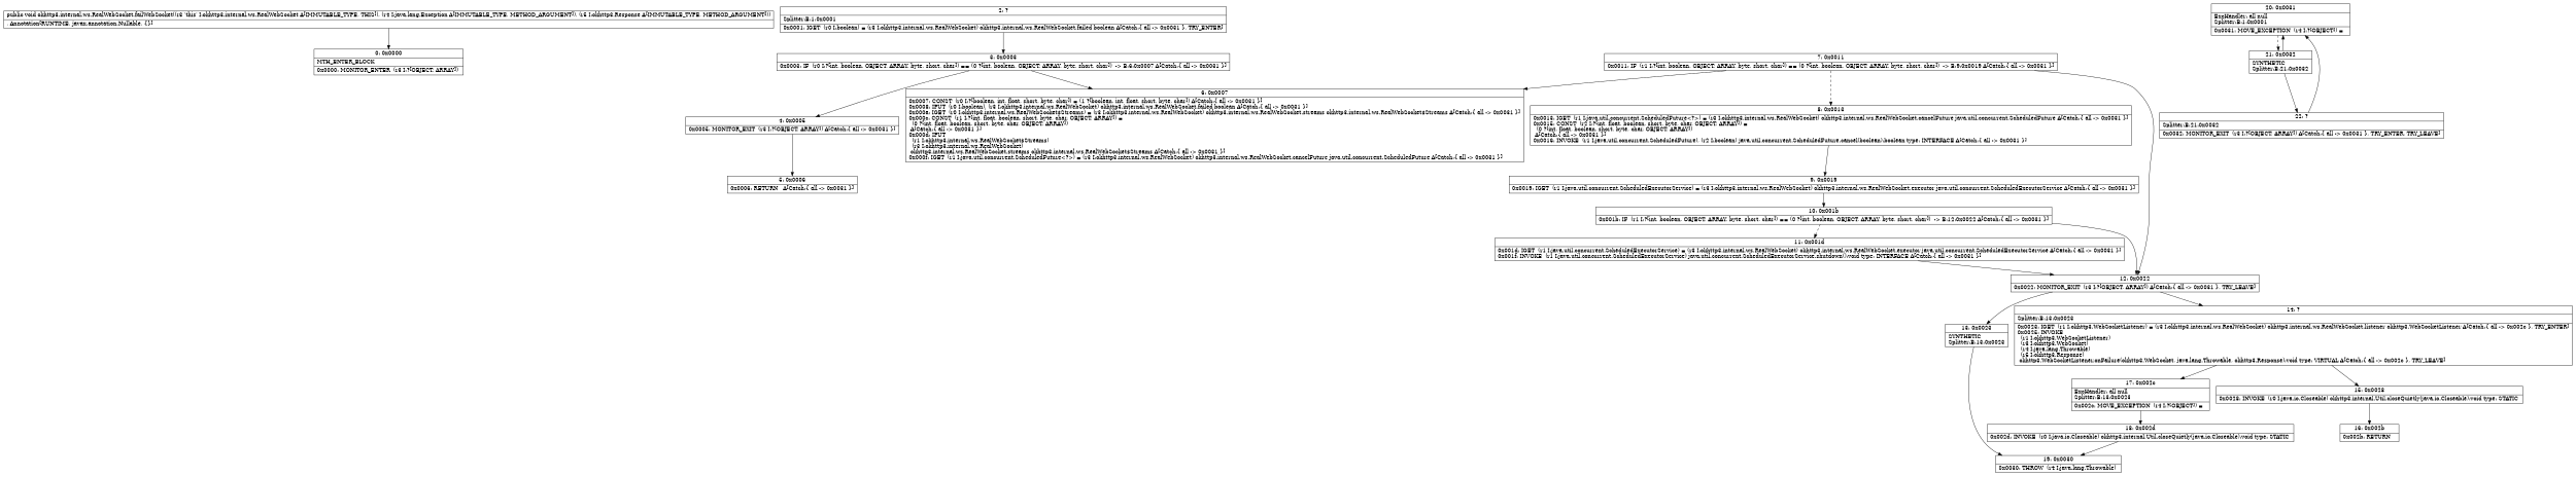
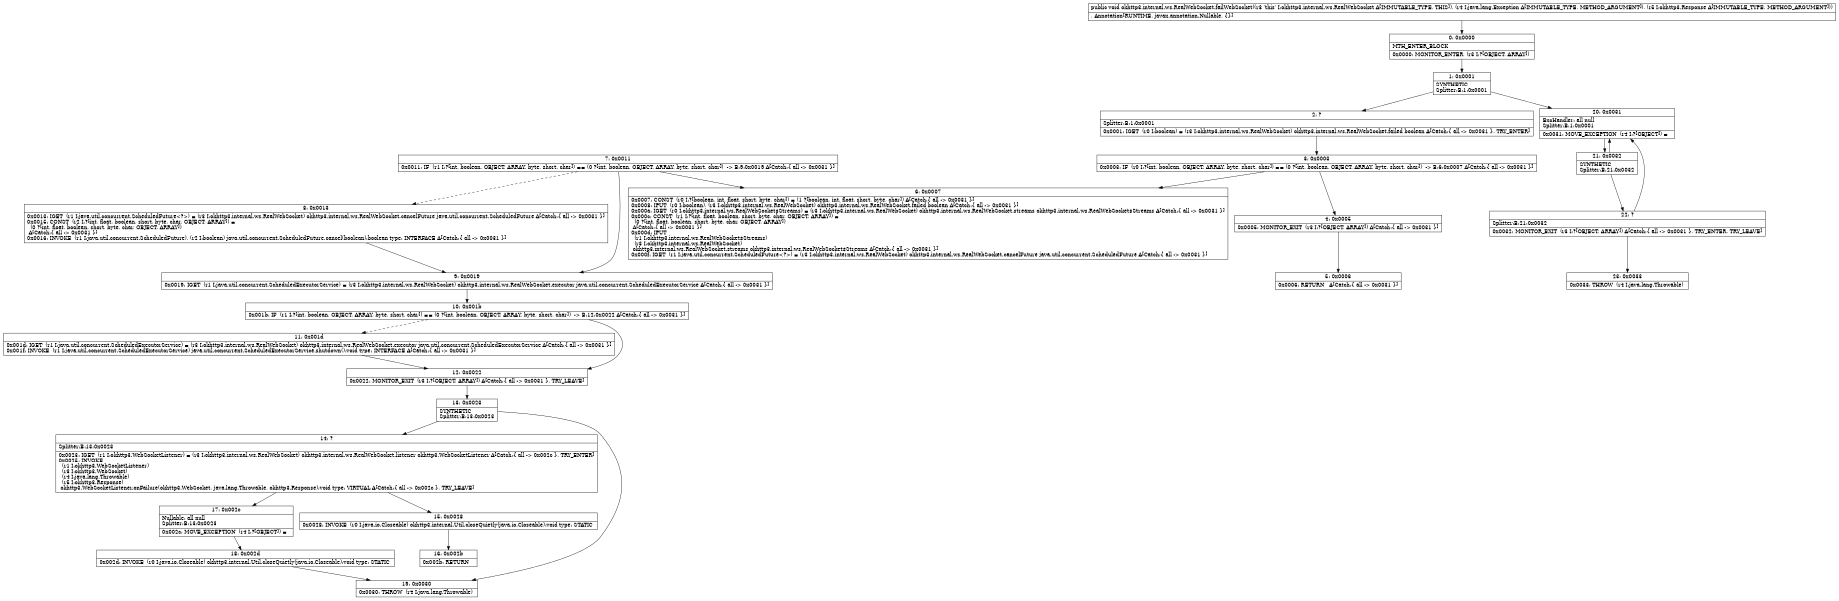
  digraph {
    node [shape=record]
    n1 [label="{0\:\ 0x0000|MTH_ENTER_BLOCK\l|0x0000: MONITOR_ENTER  (r3 I:?[OBJECT, ARRAY]) \l}"]
+   n2 [label="{1\:\ 0x0001|SYNTHETIC\lSplitter:B:1:0x0001\l}"]
    n3 [label="{2\:\ ?|Splitter:B:1:0x0001\l|0x0001: IGET  (r0 I:boolean) = (r3 I:okhttp3.internal.ws.RealWebSocket) okhttp3.internal.ws.RealWebSocket.failed boolean A[Catch:\{ all \-\> 0x0031 \}, TRY_ENTER]\l}"]
    n4 [label="{20\:\ 0x0031|ExcHandler: all null\lSplitter:B:1:0x0001\l|0x0031: MOVE_EXCEPTION  (r4 I:?[OBJECT]) =  \l}"]
    n5 [label="{3\:\ 0x0003|0x0003: IF  (r0 I:?[int, boolean, OBJECT, ARRAY, byte, short, char]) == (0 ?[int, boolean, OBJECT, ARRAY, byte, short, char])  \-\> B:6:0x0007 A[Catch:\{ all \-\> 0x0031 \}]\l}"]
    n6 [label="{21\:\ 0x0032|SYNTHETIC\lSplitter:B:21:0x0032\l}"]
    n7 [label="{4\:\ 0x0005|0x0005: MONITOR_EXIT  (r3 I:?[OBJECT, ARRAY]) A[Catch:\{ all \-\> 0x0031 \}]\l}"]
    n8 [label="{6\:\ 0x0007|0x0007: CONST  (r0 I:?[boolean, int, float, short, byte, char]) = (1 ?[boolean, int, float, short, byte, char]) A[Catch:\{ all \-\> 0x0031 \}]\l0x0008: IPUT  (r0 I:boolean), (r3 I:okhttp3.internal.ws.RealWebSocket) okhttp3.internal.ws.RealWebSocket.failed boolean A[Catch:\{ all \-\> 0x0031 \}]\l0x000a: IGET  (r0 I:okhttp3.internal.ws.RealWebSocket$Streams) = (r3 I:okhttp3.internal.ws.RealWebSocket) okhttp3.internal.ws.RealWebSocket.streams okhttp3.internal.ws.RealWebSocket$Streams A[Catch:\{ all \-\> 0x0031 \}]\l0x000c: CONST  (r1 I:?[int, float, boolean, short, byte, char, OBJECT, ARRAY]) = \l  (0 ?[int, float, boolean, short, byte, char, OBJECT, ARRAY])\l A[Catch:\{ all \-\> 0x0031 \}]\l0x000d: IPUT  \l  (r1 I:okhttp3.internal.ws.RealWebSocket$Streams)\l  (r3 I:okhttp3.internal.ws.RealWebSocket)\l okhttp3.internal.ws.RealWebSocket.streams okhttp3.internal.ws.RealWebSocket$Streams A[Catch:\{ all \-\> 0x0031 \}]\l0x000f: IGET  (r1 I:java.util.concurrent.ScheduledFuture\<?\>) = (r3 I:okhttp3.internal.ws.RealWebSocket) okhttp3.internal.ws.RealWebSocket.cancelFuture java.util.concurrent.ScheduledFuture A[Catch:\{ all \-\> 0x0031 \}]\l}"]
    n9 [label="{5\:\ 0x0006|0x0006: RETURN   A[Catch:\{ all \-\> 0x0031 \}]\l}"]
    n10 [label="{7\:\ 0x0011|0x0011: IF  (r1 I:?[int, boolean, OBJECT, ARRAY, byte, short, char]) == (0 ?[int, boolean, OBJECT, ARRAY, byte, short, char])  \-\> B:9:0x0019 A[Catch:\{ all \-\> 0x0031 \}]\l}"]
    n11 [label="{8\:\ 0x0013|0x0013: IGET  (r1 I:java.util.concurrent.ScheduledFuture\<?\>) = (r3 I:okhttp3.internal.ws.RealWebSocket) okhttp3.internal.ws.RealWebSocket.cancelFuture java.util.concurrent.ScheduledFuture A[Catch:\{ all \-\> 0x0031 \}]\l0x0015: CONST  (r2 I:?[int, float, boolean, short, byte, char, OBJECT, ARRAY]) = \l  (0 ?[int, float, boolean, short, byte, char, OBJECT, ARRAY])\l A[Catch:\{ all \-\> 0x0031 \}]\l0x0016: INVOKE  (r1 I:java.util.concurrent.ScheduledFuture), (r2 I:boolean) java.util.concurrent.ScheduledFuture.cancel(boolean):boolean type: INTERFACE A[Catch:\{ all \-\> 0x0031 \}]\l}"]
    n12 [label="{9\:\ 0x0019|0x0019: IGET  (r1 I:java.util.concurrent.ScheduledExecutorService) = (r3 I:okhttp3.internal.ws.RealWebSocket) okhttp3.internal.ws.RealWebSocket.executor java.util.concurrent.ScheduledExecutorService A[Catch:\{ all \-\> 0x0031 \}]\l}"]
    n13 [label="{10\:\ 0x001b|0x001b: IF  (r1 I:?[int, boolean, OBJECT, ARRAY, byte, short, char]) == (0 ?[int, boolean, OBJECT, ARRAY, byte, short, char])  \-\> B:12:0x0022 A[Catch:\{ all \-\> 0x0031 \}]\l}"]
    n14 [label="{11\:\ 0x001d|0x001d: IGET  (r1 I:java.util.concurrent.ScheduledExecutorService) = (r3 I:okhttp3.internal.ws.RealWebSocket) okhttp3.internal.ws.RealWebSocket.executor java.util.concurrent.ScheduledExecutorService A[Catch:\{ all \-\> 0x0031 \}]\l0x001f: INVOKE  (r1 I:java.util.concurrent.ScheduledExecutorService) java.util.concurrent.ScheduledExecutorService.shutdown():void type: INTERFACE A[Catch:\{ all \-\> 0x0031 \}]\l}"]
    n15 [label="{12\:\ 0x0022|0x0022: MONITOR_EXIT  (r3 I:?[OBJECT, ARRAY]) A[Catch:\{ all \-\> 0x0031 \}, TRY_LEAVE]\l}"]
    n16 [label="{13\:\ 0x0023|SYNTHETIC\lSplitter:B:13:0x0023\l}"]
    n17 [label="{14\:\ ?|Splitter:B:13:0x0023\l|0x0023: IGET  (r1 I:okhttp3.WebSocketListener) = (r3 I:okhttp3.internal.ws.RealWebSocket) okhttp3.internal.ws.RealWebSocket.listener okhttp3.WebSocketListener A[Catch:\{ all \-\> 0x002c \}, TRY_ENTER]\l0x0025: INVOKE  \l  (r1 I:okhttp3.WebSocketListener)\l  (r3 I:okhttp3.WebSocket)\l  (r4 I:java.lang.Throwable)\l  (r5 I:okhttp3.Response)\l okhttp3.WebSocketListener.onFailure(okhttp3.WebSocket, java.lang.Throwable, okhttp3.Response):void type: VIRTUAL A[Catch:\{ all \-\> 0x002c \}, TRY_LEAVE]\l}"]
    n18 [label="{19\:\ 0x0030|0x0030: THROW  (r4 I:java.lang.Throwable) \l}"]
-   n19 [label="{17\:\ 0x002c|ExcHandler: all null\lSplitter:B:13:0x0023\l|0x002c: MOVE_EXCEPTION  (r4 I:?[OBJECT]) =  \l}"]
+   n19 [label="{17\:\ 0x002c|Nullable: all null\lSplitter:B:13:0x0023\l|0x002c: MOVE_EXCEPTION  (r4 I:?[OBJECT]) =  \l}"]
    n20 [label="{15\:\ 0x0028|0x0028: INVOKE  (r0 I:java.io.Closeable) okhttp3.internal.Util.closeQuietly(java.io.Closeable):void type: STATIC \l}"]
    n21 [label="{18\:\ 0x002d|0x002d: INVOKE  (r0 I:java.io.Closeable) okhttp3.internal.Util.closeQuietly(java.io.Closeable):void type: STATIC \l}"]
    n22 [label="{16\:\ 0x002b|0x002b: RETURN   \l}"]
    n23 [label="{22\:\ ?|Splitter:B:21:0x0032\l|0x0032: MONITOR_EXIT  (r3 I:?[OBJECT, ARRAY]) A[Catch:\{ all \-\> 0x0031 \}, TRY_ENTER, TRY_LEAVE]\l}"]
+   n24 [label="{23\:\ 0x0033|0x0033: THROW  (r4 I:java.lang.Throwable) \l}"]
    n25 [label="{public void okhttp3.internal.ws.RealWebSocket.failWebSocket((r3 'this' I:okhttp3.internal.ws.RealWebSocket A[IMMUTABLE_TYPE, THIS]), (r4 I:java.lang.Exception A[IMMUTABLE_TYPE, METHOD_ARGUMENT]), (r5 I:okhttp3.Response A[IMMUTABLE_TYPE, METHOD_ARGUMENT]))  | , Annotation[RUNTIME, javax.annotation.Nullable, \{\}]\l}"]
+   n1 -> n2
+   n2 -> n3
+   n2 -> n4
    n3 -> n5
-   n4 -> n6 [style=dashed]
+   n4 -> n6
    n5 -> n7 [style=solid]
    n5 -> n8
    n6 -> n4
    n6 -> n23
    n7 -> n9
    n10 -> n8
    n10 -> n11 [style=dashed]
-   n10 -> n15
+   n10 -> n12
    n11 -> n12
    n12 -> n13
    n13 -> n14 [style=dashed]
    n13 -> n15
    n14 -> n15
    n15 -> n16
-   n15 -> n17
+   n16 -> n17
    n16 -> n18
    n17 -> n19
    n17 -> n20
    n19 -> n21
    n20 -> n22
    n21 -> n18
    n23 -> n4
+   n23 -> n24
    n25 -> n1
  }
